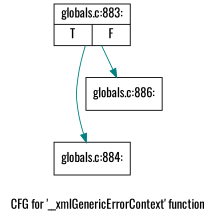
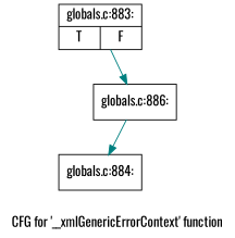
  digraph {
    fontname=Oswald
    label="CFG for '__xmlGenericErrorContext' function"
    node [fontname=Oswald shape=record]
    edge [color=teal fontname=Oswald]
    n1 [label="{globals.c:883:|{<s0>T|<s1>F}}"]
    n2 [label="{globals.c:884:}"]
    n3 [label="{globals.c:886:}"]
-   n1 -> n2
+   n3 -> n2
    n1 -> n3
  }
